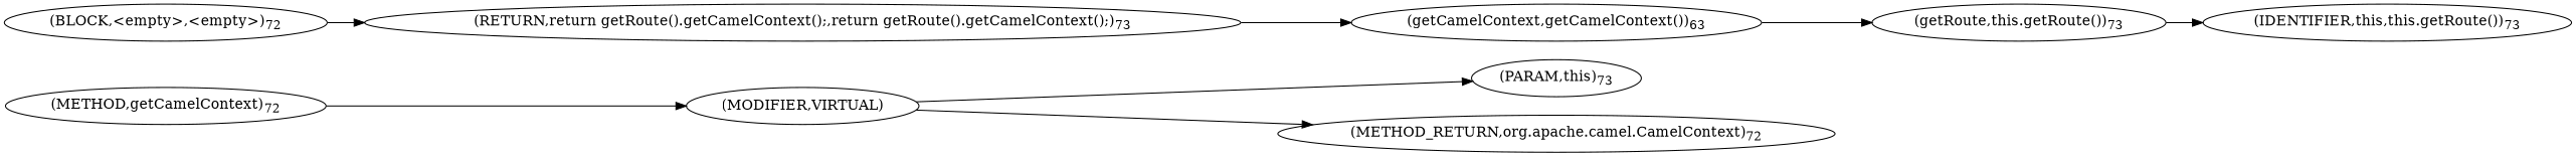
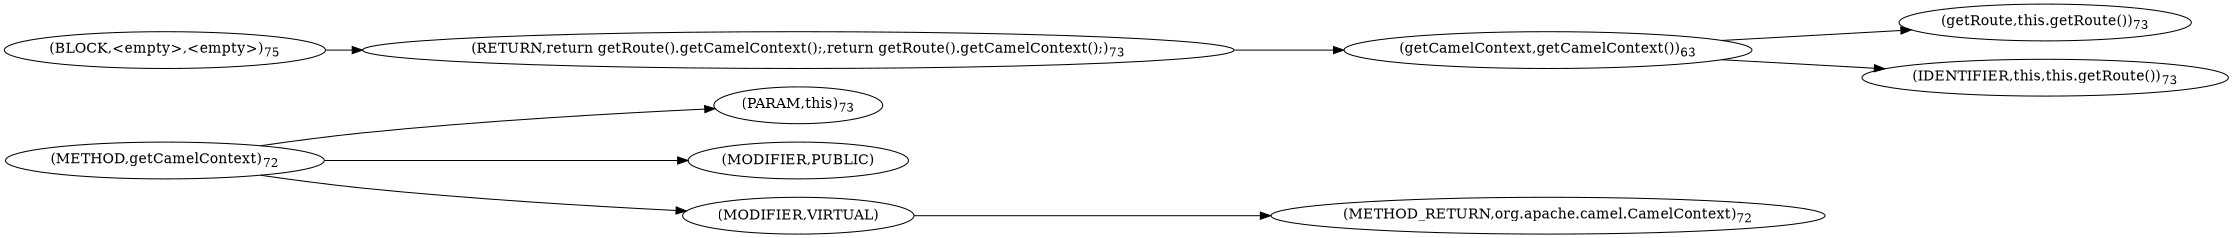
  digraph {
    rankdir=LR
    n1 [label=<(METHOD,getCamelContext)<SUB>72</SUB>>]
    n2 [label=<(PARAM,this)<SUB>73</SUB>>]
+   n3 [label=<(MODIFIER,PUBLIC)>]
    n4 [label=<(MODIFIER,VIRTUAL)>]
-   n5 [label=<(BLOCK,&lt;empty&gt;,&lt;empty&gt;)<SUB>72</SUB>>]
+   n5 [label=<(BLOCK,&lt;empty&gt;,&lt;empty&gt;)<SUB>75</SUB>>]
    n6 [label=<(RETURN,return getRoute().getCamelContext();,return getRoute().getCamelContext();)<SUB>73</SUB>>]
    n7 [label=<(METHOD_RETURN,org.apache.camel.CamelContext)<SUB>72</SUB>>]
    n8 [label=<(getCamelContext,getCamelContext())<SUB>63</SUB>>]
    n9 [label=<(getRoute,this.getRoute())<SUB>73</SUB>>]
    n10 [label=<(IDENTIFIER,this,this.getRoute())<SUB>73</SUB>>]
-   n4 -> n2
+   n1 -> n2
+   n1 -> n3
    n1 -> n4
    n4 -> n7
    n5 -> n6
    n6 -> n8
    n8 -> n9
-   n9 -> n10
+   n8 -> n10
  }
